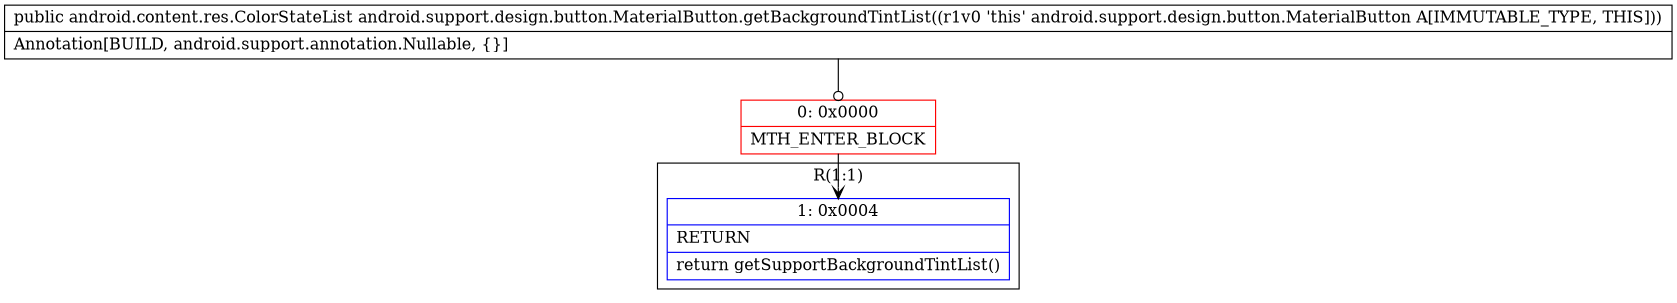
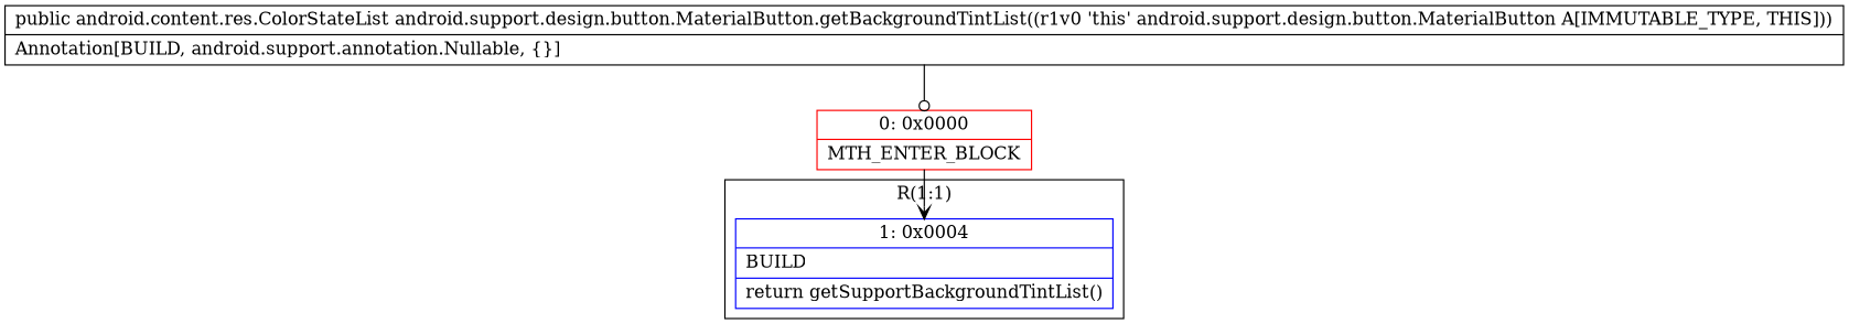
  digraph {
    node [shape=record]
-   n1 [color=blue label="{1\:\ 0x0004|RETURN\l|return getSupportBackgroundTintList()\l}"]
+   n1 [color=blue label="{1\:\ 0x0004|BUILD\l|return getSupportBackgroundTintList()\l}"]
    n2 [color=red label="{0\:\ 0x0000|MTH_ENTER_BLOCK\l}"]
    n3 [label="{public android.content.res.ColorStateList android.support.design.button.MaterialButton.getBackgroundTintList((r1v0 'this' android.support.design.button.MaterialButton A[IMMUTABLE_TYPE, THIS]))  | Annotation[BUILD, android.support.annotation.Nullable, \{\}]\l}"]
    subgraph cluster_1 {
      label="R(1:1)"
      n1
    }
    n2 -> n1 [arrowhead=vee]
    n3 -> n2 [arrowhead=odot]
  }
